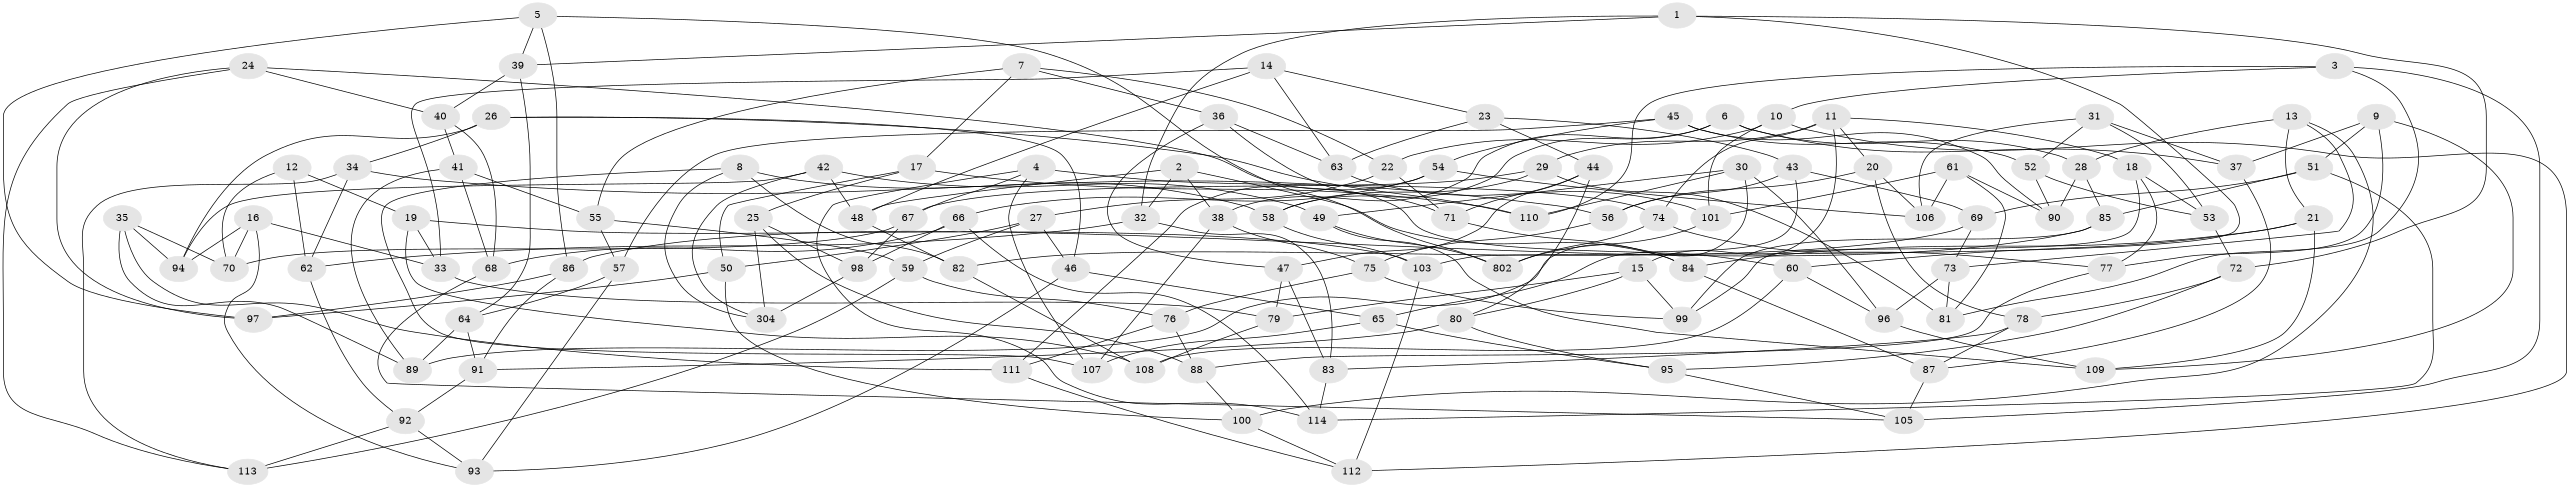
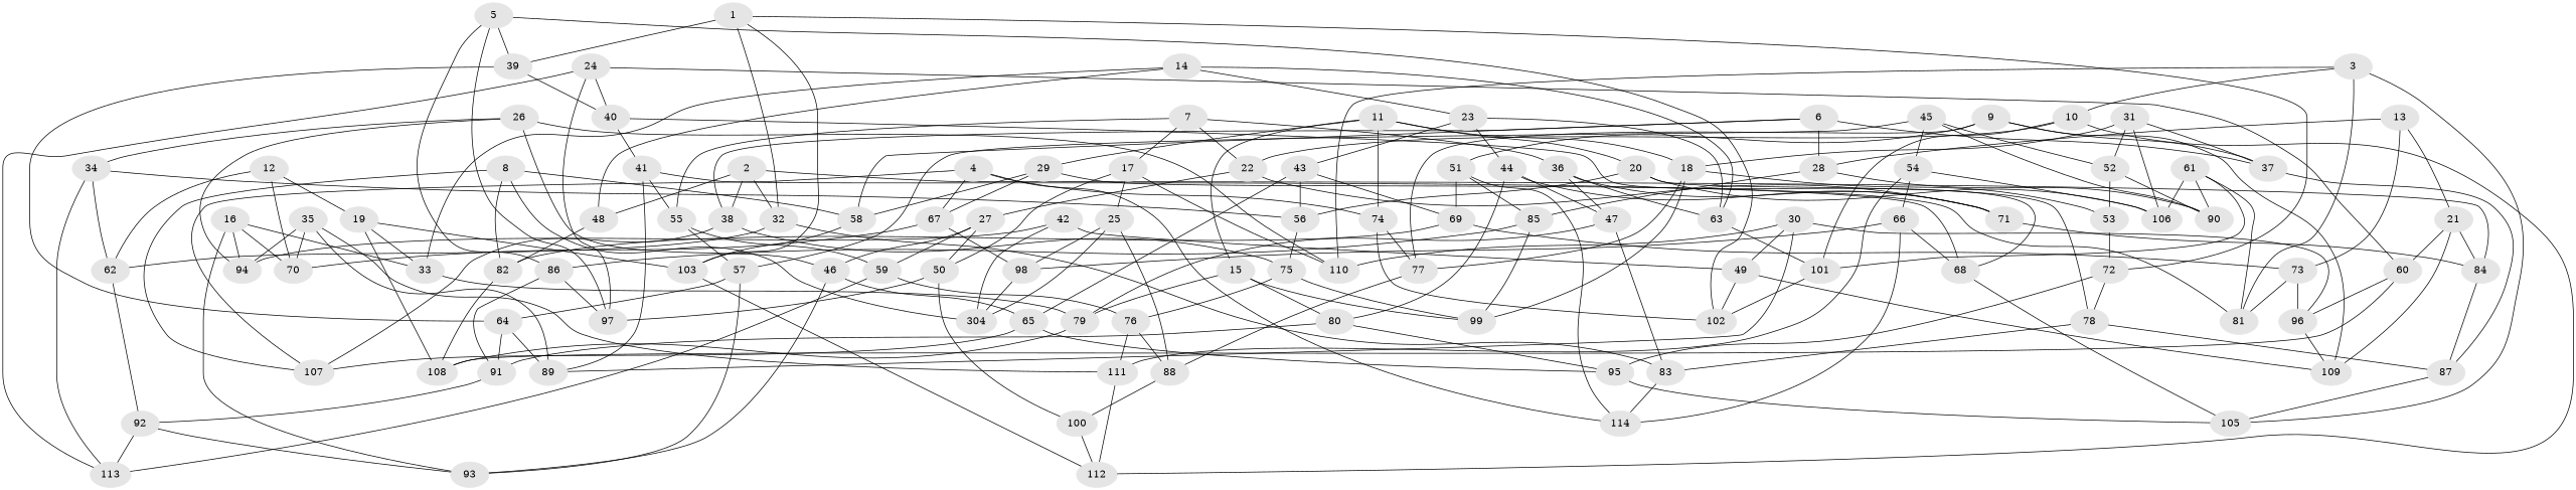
  graph {
    node [color=gray90 style=filled]
    1
    32
    39
    72
    103
    62
    83
    40
    64
    78
    95
    112
    2
    38
    48
    84
    107
    75
    82
    87
    3
    10
    81
    105
    110
    22
    101
    4
    67
    74
    114
    70
    98
-   102 [label=802]
+   102
    77
    5
    86
    97
    91
    6
    28
    37
    58
    85
    90
    7
    17
    36
    55
    25
    50
    27
    71
    63
    47
    59
    57
    8
    n59 [label=304]
    108
    9
    51
    109
    69
    88
    11
    15
    18
    20
    29
    79
    80
    99
    53
    56
    106
    12
    19
    33
    92
    13
    21
    73
    100
    60
    96
    14
    23
    43
    44
    16
    93
    94
    46
    65
    24
    113
    41
    68
    26
    34
    76
    30
    49
    89
    31
    52
    35
    111
    42
    45
    54
    66
    61
    1 -- 32
    1 -- 39
    1 -- 72
    1 -- 103
    32 -- 62
    32 -- 83
    39 -- 40
    39 -- 64
    72 -- 78
    72 -- 95
    103 -- 112
    62 -- 92
    83 -- 114
    40 -- 41
    40 -- 68
    64 -- 91
    64 -- 89
    78 -- 83
    78 -- 87
    95 -- 105
    2 -- 32
    2 -- 38
    2 -- 48
    2 -- 84
    38 -- 107
    38 -- 75
    48 -- 82
    84 -- 87
    75 -- 99
    75 -- 76
    82 -- 108
    87 -- 105
    3 -- 10
    3 -- 81
    3 -- 105
    3 -- 110
    10 -- 112
    10 -- 22
    10 -- 101
    22 -- 27
    22 -- 71
    101 -- 102
    4 -- 107
    4 -- 67
    4 -- 74
    4 -- 114
    67 -- 70
    67 -- 98
    74 -- 102
    74 -- 77
    98 -- n59
    77 -- 88
    5 -- 39
    5 -- 102
    5 -- 86
    5 -- 97
    86 -- 97
    86 -- 91
    91 -- 92
    6 -- 38
    6 -- 28
    6 -- 37
    6 -- 58
    28 -- 85
    28 -- 90
    37 -- 87
    58 -- 103
    85 -- 86
    85 -- 99
    7 -- 22
    7 -- 17
    7 -- 36
    7 -- 55
    17 -- 110
    17 -- 25
    17 -- 50
    36 -- 71
    36 -- 63
    36 -- 47
    55 -- 59
    55 -- 57
    25 -- 98
    25 -- n59
    25 -- 88
    50 -- 97
    50 -- 100
    27 -- 50
    27 -- 59
    27 -- 46
    71 -- 84
    63 -- 101
    47 -- 83
    47 -- 79
    59 -- 113
    59 -- 76
    57 -- 64
    57 -- 93
    8 -- 107
    8 -- 82
    8 -- 58
    8 -- n59
    9 -- 77
    9 -- 37
    9 -- 51
    9 -- 109
    51 -- 114
    51 -- 85
    51 -- 69
    69 -- 82
    69 -- 73
    88 -- 100
    11 -- 74
    11 -- 15
    11 -- 18
    11 -- 20
    11 -- 29
    15 -- 79
    15 -- 80
    15 -- 99
    18 -- 77
    18 -- 99
    18 -- 53
    20 -- 78
    20 -- 56
    20 -- 106
    29 -- 81
    29 -- 67
    29 -- 58
    79 -- 108
    80 -- 95
    80 -- 91
    53 -- 72
    56 -- 75
    12 -- 62
    12 -- 70
    12 -- 19
    19 -- 103
    19 -- 108
    19 -- 33
    33 -- 79
    92 -- 93
    92 -- 113
    13 -- 28
    13 -- 21
    13 -- 73
-   13 -- 100
    21 -- 84
    21 -- 109
    21 -- 60
    73 -- 81
    73 -- 96
    100 -- 112
    60 -- 108
    60 -- 96
    96 -- 109
    14 -- 48
    14 -- 63
    14 -- 33
    14 -- 23
    23 -- 63
    23 -- 43
    23 -- 44
    43 -- 69
    43 -- 56
    43 -- 65
    44 -- 71
    44 -- 47
    44 -- 80
    16 -- 70
    16 -- 33
    16 -- 93
    16 -- 94
    46 -- 93
    46 -- 65
    65 -- 95
    65 -- 107
    24 -- 40
    24 -- 97
    24 -- 60
    24 -- 113
    41 -- 55
    41 -- 68
    41 -- 89
    68 -- 105
    26 -- 110
    26 -- 94
    26 -- 46
    26 -- 34
    34 -- 62
    34 -- 56
    34 -- 113
    76 -- 88
    76 -- 111
    30 -- 110
    30 -- 96
    30 -- 49
    30 -- 89
    49 -- 102
    49 -- 109
    31 -- 37
-   31 -- 53
+   31 -- 18
    31 -- 106
    31 -- 52
    52 -- 90
    52 -- 53
    35 -- 70
    35 -- 94
    35 -- 89
    35 -- 111
    111 -- 112
-   42 -- 48
    42 -- n59
    42 -- 94
    42 -- 49
    45 -- 90
    45 -- 57
    45 -- 52
    45 -- 54
    54 -- 106
    54 -- 111
    54 -- 66
    66 -- 114
    66 -- 98
    66 -- 68
    61 -- 81
    61 -- 101
    61 -- 90
    61 -- 106
  }
